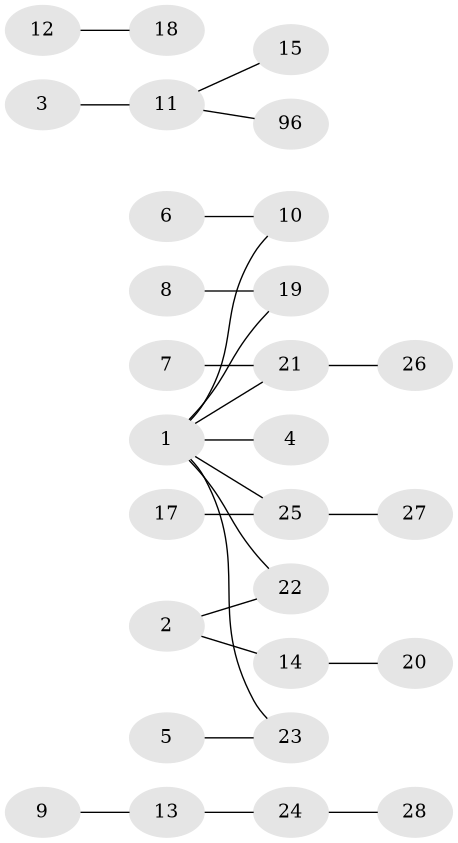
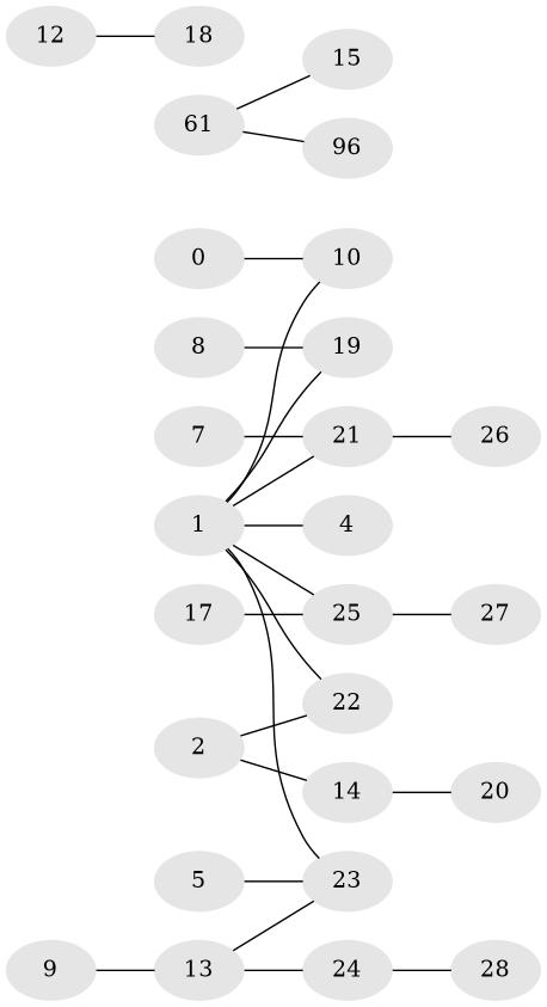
  graph {
    rankdir=LR
    node [color=gray90 style=filled]
    edge [weight=1.0]
    1
    4
    10
    19
    21
    22
    23
    25
    26
    27
    2
    14
    20
-   3
-   11
+   11 [label=61]
    15
    n17 [label=96]
    12
    18
    5
-   6
+   6 [label=0]
    7
    8
    9
    13
    24
    28
    17
    1 -- 4
    1 -- 10
    1 -- 19
    1 -- 21
    1 -- 22
    1 -- 23
    1 -- 25
    21 -- 26
    25 -- 27
    2 -- 22
    2 -- 14
    14 -- 20
-   3 -- 11
    11 -- 15
    11 -- n17
    12 -- 18
    5 -- 23
    6 -- 10
    7 -- 21
    8 -- 19
    9 -- 13
+   13 -- 23
    13 -- 24
    24 -- 28
    17 -- 25
  }
